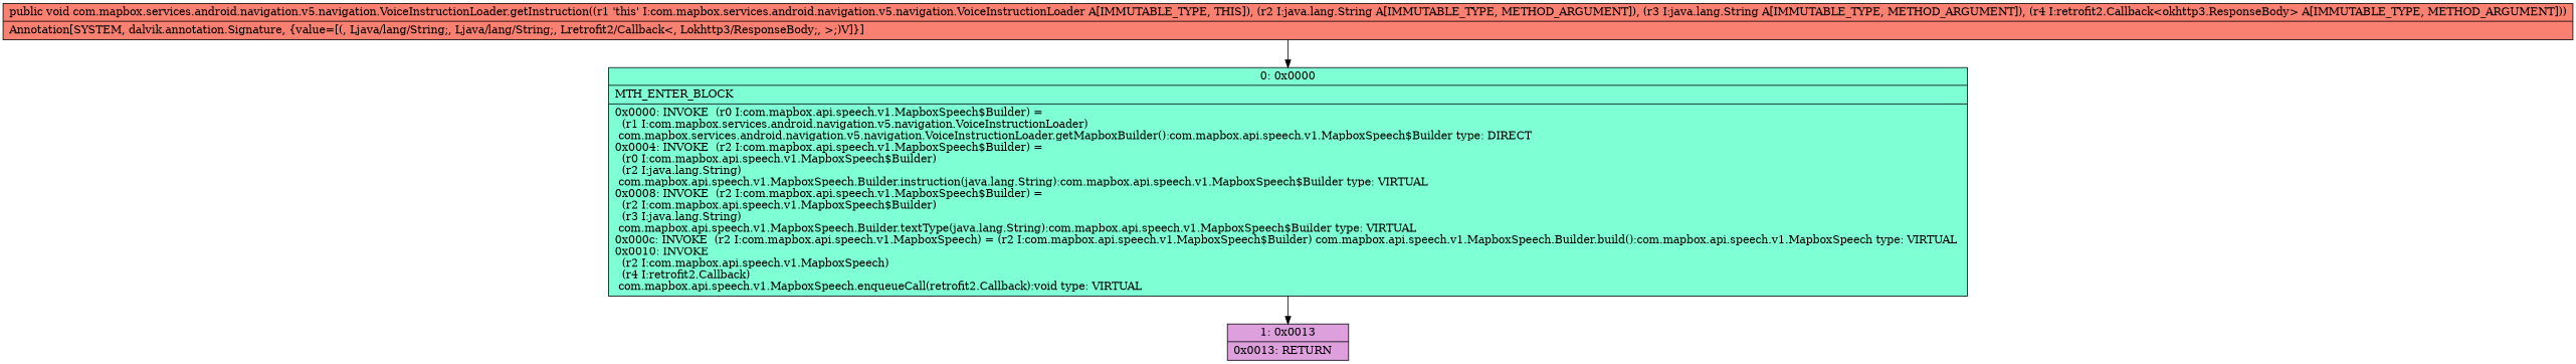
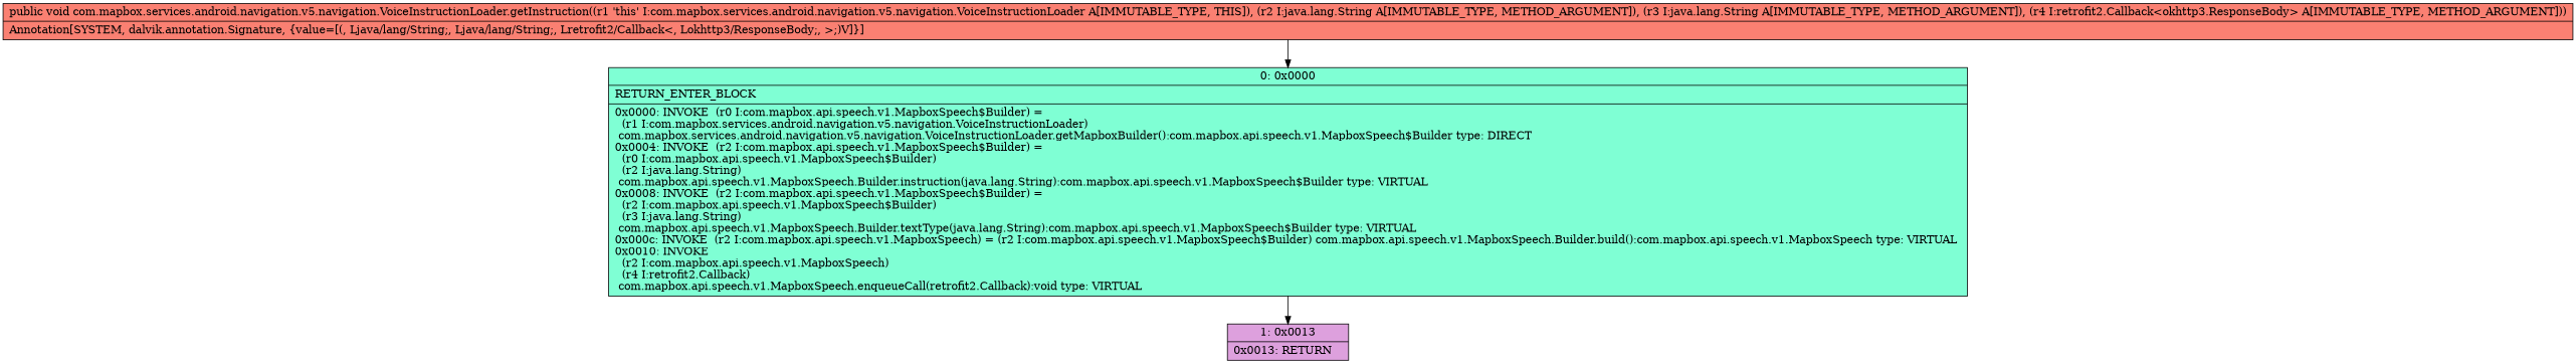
  digraph {
    node [shape=record style=filled]
-   n1 [label="{0\:\ 0x0000|MTH_ENTER_BLOCK\l|0x0000: INVOKE  (r0 I:com.mapbox.api.speech.v1.MapboxSpeech$Builder) = \l  (r1 I:com.mapbox.services.android.navigation.v5.navigation.VoiceInstructionLoader)\l com.mapbox.services.android.navigation.v5.navigation.VoiceInstructionLoader.getMapboxBuilder():com.mapbox.api.speech.v1.MapboxSpeech$Builder type: DIRECT \l0x0004: INVOKE  (r2 I:com.mapbox.api.speech.v1.MapboxSpeech$Builder) = \l  (r0 I:com.mapbox.api.speech.v1.MapboxSpeech$Builder)\l  (r2 I:java.lang.String)\l com.mapbox.api.speech.v1.MapboxSpeech.Builder.instruction(java.lang.String):com.mapbox.api.speech.v1.MapboxSpeech$Builder type: VIRTUAL \l0x0008: INVOKE  (r2 I:com.mapbox.api.speech.v1.MapboxSpeech$Builder) = \l  (r2 I:com.mapbox.api.speech.v1.MapboxSpeech$Builder)\l  (r3 I:java.lang.String)\l com.mapbox.api.speech.v1.MapboxSpeech.Builder.textType(java.lang.String):com.mapbox.api.speech.v1.MapboxSpeech$Builder type: VIRTUAL \l0x000c: INVOKE  (r2 I:com.mapbox.api.speech.v1.MapboxSpeech) = (r2 I:com.mapbox.api.speech.v1.MapboxSpeech$Builder) com.mapbox.api.speech.v1.MapboxSpeech.Builder.build():com.mapbox.api.speech.v1.MapboxSpeech type: VIRTUAL \l0x0010: INVOKE  \l  (r2 I:com.mapbox.api.speech.v1.MapboxSpeech)\l  (r4 I:retrofit2.Callback)\l com.mapbox.api.speech.v1.MapboxSpeech.enqueueCall(retrofit2.Callback):void type: VIRTUAL \l}" fillcolor=aquamarine]
+   n1 [label="{0\:\ 0x0000|RETURN_ENTER_BLOCK\l|0x0000: INVOKE  (r0 I:com.mapbox.api.speech.v1.MapboxSpeech$Builder) = \l  (r1 I:com.mapbox.services.android.navigation.v5.navigation.VoiceInstructionLoader)\l com.mapbox.services.android.navigation.v5.navigation.VoiceInstructionLoader.getMapboxBuilder():com.mapbox.api.speech.v1.MapboxSpeech$Builder type: DIRECT \l0x0004: INVOKE  (r2 I:com.mapbox.api.speech.v1.MapboxSpeech$Builder) = \l  (r0 I:com.mapbox.api.speech.v1.MapboxSpeech$Builder)\l  (r2 I:java.lang.String)\l com.mapbox.api.speech.v1.MapboxSpeech.Builder.instruction(java.lang.String):com.mapbox.api.speech.v1.MapboxSpeech$Builder type: VIRTUAL \l0x0008: INVOKE  (r2 I:com.mapbox.api.speech.v1.MapboxSpeech$Builder) = \l  (r2 I:com.mapbox.api.speech.v1.MapboxSpeech$Builder)\l  (r3 I:java.lang.String)\l com.mapbox.api.speech.v1.MapboxSpeech.Builder.textType(java.lang.String):com.mapbox.api.speech.v1.MapboxSpeech$Builder type: VIRTUAL \l0x000c: INVOKE  (r2 I:com.mapbox.api.speech.v1.MapboxSpeech) = (r2 I:com.mapbox.api.speech.v1.MapboxSpeech$Builder) com.mapbox.api.speech.v1.MapboxSpeech.Builder.build():com.mapbox.api.speech.v1.MapboxSpeech type: VIRTUAL \l0x0010: INVOKE  \l  (r2 I:com.mapbox.api.speech.v1.MapboxSpeech)\l  (r4 I:retrofit2.Callback)\l com.mapbox.api.speech.v1.MapboxSpeech.enqueueCall(retrofit2.Callback):void type: VIRTUAL \l}" fillcolor=aquamarine]
    n2 [label="{1\:\ 0x0013|0x0013: RETURN   \l}" fillcolor=plum]
    n3 [label="{public void com.mapbox.services.android.navigation.v5.navigation.VoiceInstructionLoader.getInstruction((r1 'this' I:com.mapbox.services.android.navigation.v5.navigation.VoiceInstructionLoader A[IMMUTABLE_TYPE, THIS]), (r2 I:java.lang.String A[IMMUTABLE_TYPE, METHOD_ARGUMENT]), (r3 I:java.lang.String A[IMMUTABLE_TYPE, METHOD_ARGUMENT]), (r4 I:retrofit2.Callback\<okhttp3.ResponseBody\> A[IMMUTABLE_TYPE, METHOD_ARGUMENT]))  | Annotation[SYSTEM, dalvik.annotation.Signature, \{value=[(, Ljava\/lang\/String;, Ljava\/lang\/String;, Lretrofit2\/Callback\<, Lokhttp3\/ResponseBody;, \>;)V]\}]\l}" fillcolor=salmon]
    n1 -> n2
    n3 -> n1
  }
